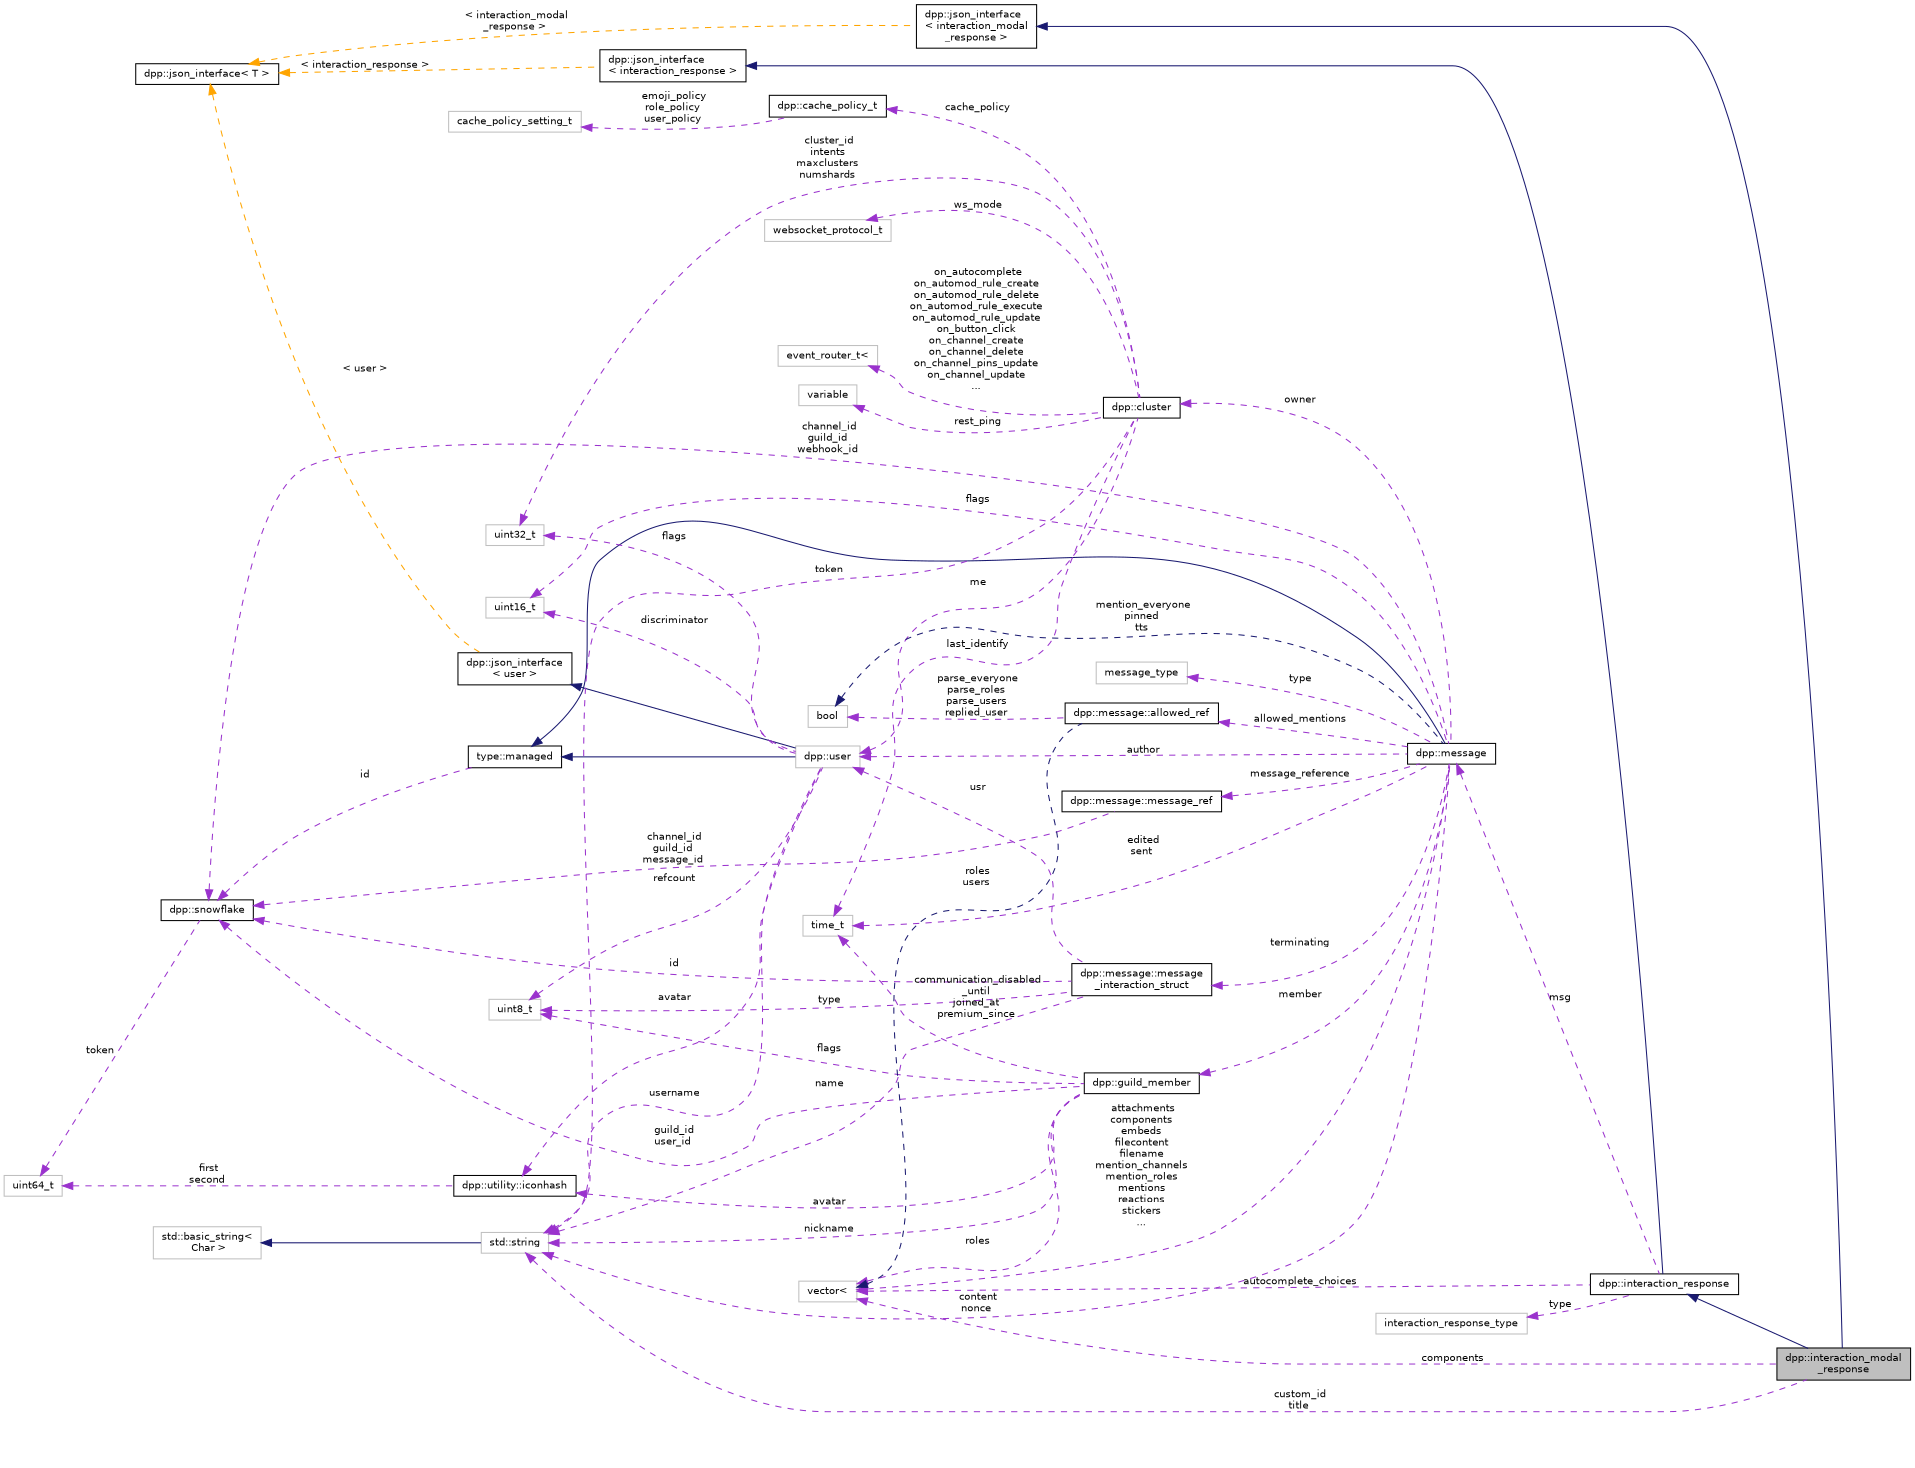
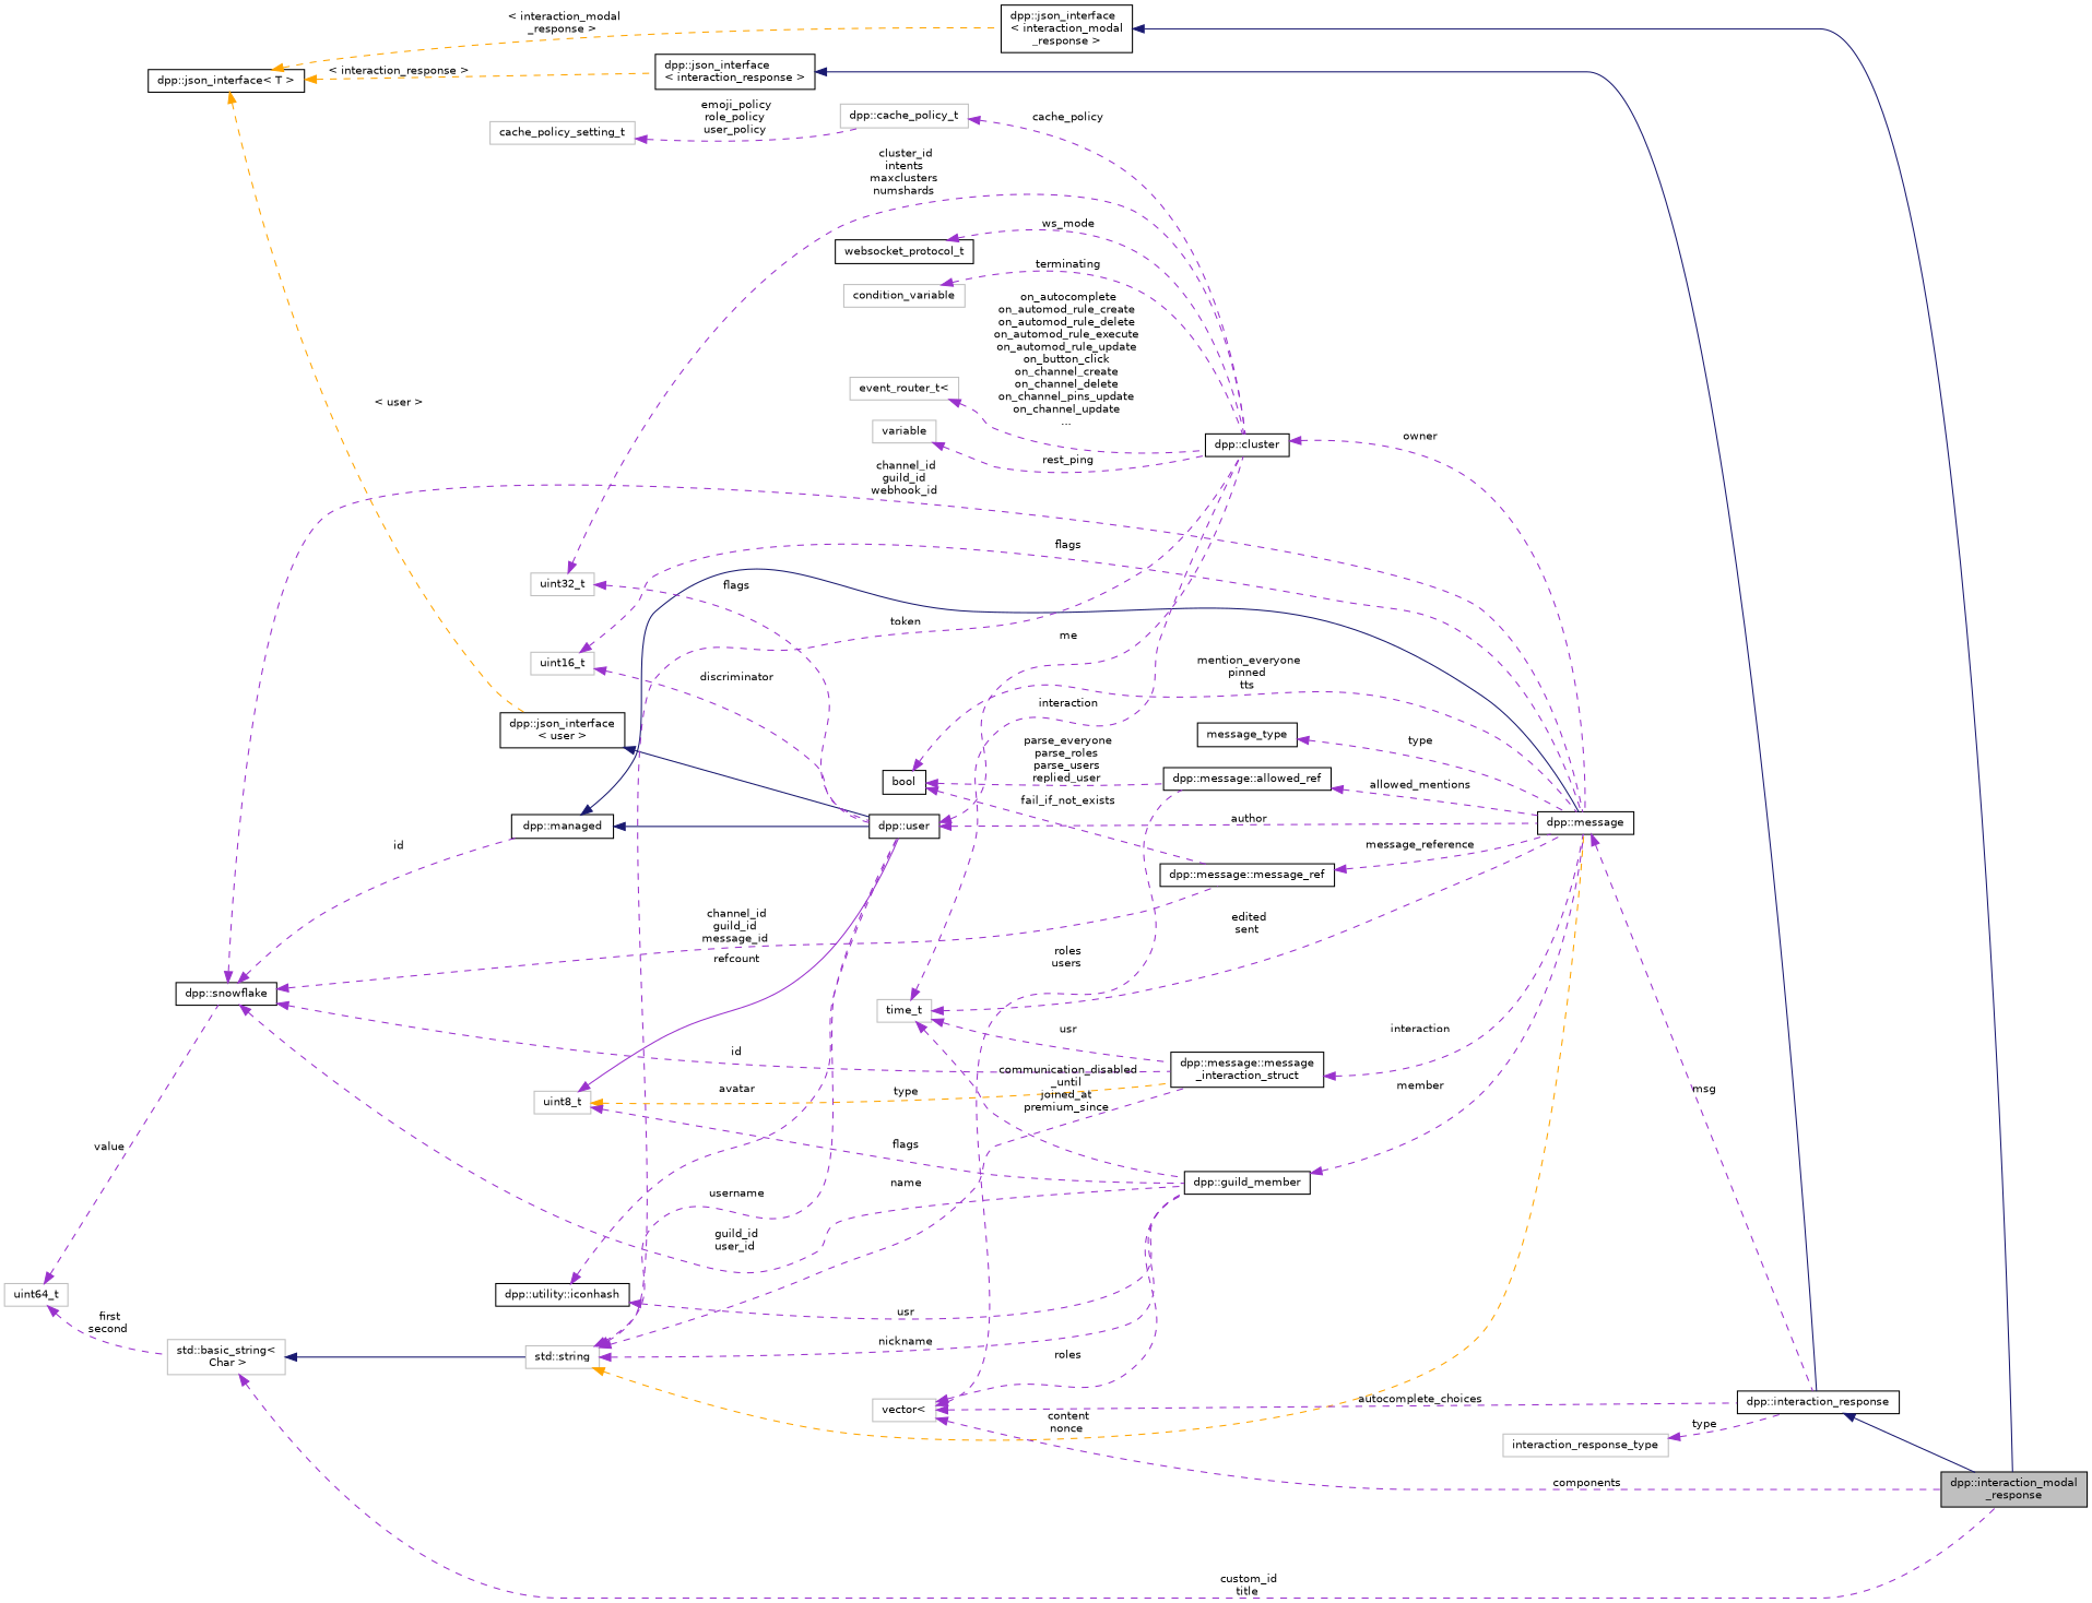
  digraph {
    rankdir=LR
    node [color=black fontname=Helvetica fontsize=10 shape=record]
    edge [color=darkorchid3 dir=back fontname=Helvetica fontsize=10 labelfontname=Helvetica labelfontsize=10 style=dashed]
    n1 [fillcolor=grey75 fontcolor=black height=0.2 label="dpp::interaction_modal\l_response" style=filled width=0.4]
    n2 [height=0.2 label="dpp::interaction_response" width=0.4]
    n3 [height=0.2 label="dpp::json_interface\l\< interaction_response \>" width=0.4]
    n4 [height=0.2 label="dpp::json_interface\< T \>" width=0.4]
    n5 [height=0.2 label="dpp::json_interface\l\< user \>" width=0.4]
    n6 [height=0.2 label="dpp::json_interface\l\< interaction_modal\l_response \>" width=0.4]
-   n7 [color=grey75 height=0.2 label="dpp::user" width=0.4]
+   n7 [height=0.2 label="dpp::user" width=0.4]
    n8 [color=grey75 height=0.2 label=interaction_response_type width=0.4]
    n9 [height=0.2 label="dpp::message" width=0.4]
-   n10 [height=0.2 label="type::managed" width=0.4]
+   n10 [height=0.2 label="dpp::managed" width=0.4]
    n11 [height=0.2 label="dpp::message::message\l_interaction_struct" width=0.4]
    n12 [height=0.2 label="dpp::cluster" width=0.4]
    n13 [height=0.2 label="dpp::snowflake" width=0.4]
    n14 [height=0.2 label="dpp::guild_member" width=0.4]
    n15 [height=0.2 label="dpp::message::message_ref" width=0.4]
    n16 [color=grey75 height=0.2 label=uint64_t width=0.4]
    n17 [height=0.2 label="dpp::utility::iconhash" width=0.4]
    n18 [color=grey75 height=0.2 label="std::string" width=0.4]
    n19 [color=grey75 height=0.2 label="std::basic_string\<\l Char \>" width=0.4]
    n20 [color=grey75 height=0.2 label=uint32_t width=0.4]
    n21 [color=grey75 height=0.2 label=uint16_t width=0.4]
    n22 [color=grey75 height=0.2 label=uint8_t width=0.4]
    n23 [color=grey75 height=0.2 label="vector\<" width=0.4]
    n24 [height=0.2 label="dpp::message::allowed_ref" width=0.4]
    n25 [color=grey75 height=0.2 label=time_t width=0.4]
-   n26 [color=grey75 height=0.2 label=bool width=0.4]
+   n26 [height=0.2 label=bool width=0.4]
    n27 [color=grey75 height=0.2 label=variable width=0.4]
-   n28 [height=0.2 label="dpp::cache_policy_t" width=0.4]
+   n28 [color=grey75 height=0.2 label="dpp::cache_policy_t" width=0.4]
    n29 [color=grey75 height=0.2 label=cache_policy_setting_t width=0.4]
-   n30 [color=grey75 height=0.2 label=websocket_protocol_t width=0.4]
+   n30 [height=0.2 label=websocket_protocol_t width=0.4]
+   n31 [color=grey75 height=0.2 label=condition_variable width=0.4]
    n32 [color=grey75 height=0.2 label="event_router_t\<" width=0.4]
-   n33 [color=grey75 height=0.2 label=message_type width=0.4]
+   n33 [height=0.2 label=message_type width=0.4]
    n2 -> n1 [color=midnightblue style=solid]
    n3 -> n2 [color=midnightblue style=solid]
    n4 -> n3 [color=orange label=" \< interaction_response \>"]
    n4 -> n5 [color=orange label=" \< user \>"]
    n4 -> n6 [color=orange label=" \< interaction_modal\l_response \>"]
    n5 -> n7 [color=midnightblue style=solid]
    n6 -> n1 [color=midnightblue style=solid]
    n7 -> n9 [label=" author"]
-   n7 -> n11 [label=" usr"]
+   n25 -> n11 [label=" usr"]
    n7 -> n12 [label=" me"]
    n8 -> n2 [label=" type"]
    n9 -> n2 [label=" msg"]
    n10 -> n7 [color=midnightblue style=solid]
    n10 -> n9 [color=midnightblue style=solid]
-   n11 -> n9 [label=" terminating"]
+   n11 -> n9 [label=" interaction"]
    n12 -> n9 [label=" owner"]
    n13 -> n9 [label=" channel_id\nguild_id\nwebhook_id"]
    n13 -> n10 [label=" id"]
    n13 -> n11 [label=" id"]
    n13 -> n14 [label=" guild_id\nuser_id"]
    n13 -> n15 [label=" channel_id\nguild_id\nmessage_id"]
    n14 -> n9 [label=" member"]
    n15 -> n9 [label=" message_reference"]
-   n16 -> n13 [label=" token"]
-   n16 -> n17 [label=" first\nsecond"]
+   n16 -> n13 [label=" value"]
+   n16 -> n19 [label=" first\nsecond"]
    n17 -> n7 [label=" avatar"]
-   n17 -> n14 [label=" avatar"]
-   n18 -> n1 [label=" custom_id\ntitle"]
+   n17 -> n14 [label=" usr"]
+   n19 -> n1 [label=" custom_id\ntitle"]
    n18 -> n7 [label=" username"]
-   n18 -> n9 [label=" content\nnonce"]
+   n18 -> n9 [color=orange label=" content\nnonce"]
    n18 -> n11 [label=" name"]
    n18 -> n12 [label=" token"]
    n18 -> n14 [label=" nickname"]
    n19 -> n18 [color=midnightblue style=solid]
    n20 -> n7 [label=" flags"]
    n20 -> n12 [label=" cluster_id\nintents\nmaxclusters\nnumshards"]
    n21 -> n7 [label=" discriminator"]
    n21 -> n9 [label=" flags"]
-   n22 -> n7 [label=" refcount"]
-   n22 -> n11 [label=" type"]
+   n22 -> n7 [label=" refcount" style=solid]
+   n22 -> n11 [color=orange label=" type"]
    n22 -> n14 [label=" flags"]
    n23 -> n1 [label=" components"]
    n23 -> n2 [label=" autocomplete_choices"]
-   n23 -> n9 [label=" attachments\ncomponents\nembeds\nfilecontent\nfilename\nmention_channels\nmention_roles\nmentions\nreactions\nstickers\n..."]
    n23 -> n14 [label=" roles"]
-   n23 -> n24 [color=midnightblue label=" roles\nusers"]
+   n23 -> n24 [label=" roles\nusers"]
    n24 -> n9 [label=" allowed_mentions"]
    n25 -> n9 [label=" edited\nsent"]
-   n25 -> n12 [label=" last_identify"]
+   n25 -> n12 [label=" interaction"]
    n25 -> n14 [label=" communication_disabled\l_until\njoined_at\npremium_since"]
-   n26 -> n9 [color=midnightblue label=" mention_everyone\npinned\ntts"]
+   n26 -> n9 [label=" mention_everyone\npinned\ntts"]
+   n26 -> n15 [label=" fail_if_not_exists"]
    n26 -> n24 [label=" parse_everyone\nparse_roles\nparse_users\nreplied_user"]
    n27 -> n12 [label=" rest_ping"]
    n28 -> n12 [label=" cache_policy"]
    n29 -> n28 [label=" emoji_policy\nrole_policy\nuser_policy"]
    n30 -> n12 [label=" ws_mode"]
+   n31 -> n12 [label=" terminating"]
    n32 -> n12 [label=" on_autocomplete\non_automod_rule_create\non_automod_rule_delete\non_automod_rule_execute\non_automod_rule_update\non_button_click\non_channel_create\non_channel_delete\non_channel_pins_update\non_channel_update\n..."]
    n33 -> n9 [label=" type"]
  }
